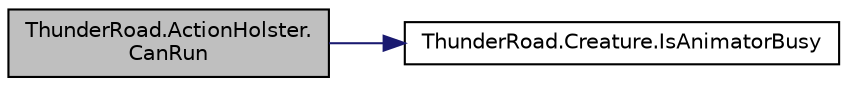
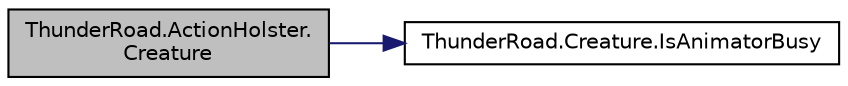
  digraph {
    rankdir=LR
    node [color=black fontname=Helvetica fontsize=10 shape=record style=filled]
-   n1 [fillcolor=grey75 fontcolor=black height=0.2 label="ThunderRoad.ActionHolster.\lCanRun" width=0.4]
+   n1 [fillcolor=grey75 fontcolor=black height=0.2 label="ThunderRoad.ActionHolster.\lCreature" width=0.4]
    n2 [fillcolor=white height=0.2 label="ThunderRoad.Creature.IsAnimatorBusy" width=0.4]
    n1 -> n2 [color=midnightblue fontname=Helvetica fontsize=10 labelfontname=Helvetica labelfontsize=10 style=solid]
  }
